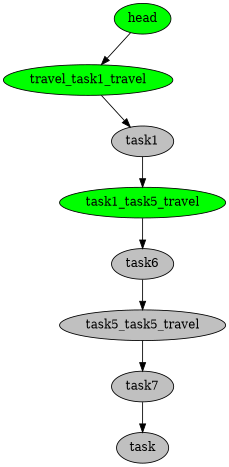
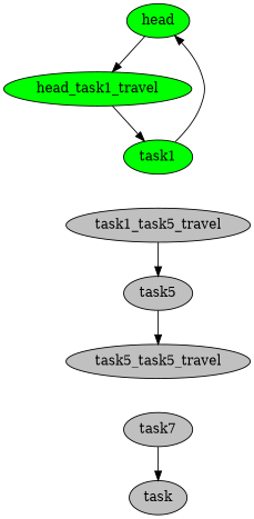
  digraph {
    node [fillcolor=green fontcolor=black style=filled]
    edge [color=black]
    n1 [label=head]
-   n2 [label=travel_task1_travel]
-   n3 [fillcolor=gray label=task1]
-   n4 [label=task1_task5_travel]
-   n5 [fillcolor=gray label=task6]
+   n2 [label=head_task1_travel]
+   n3 [label=task1]
+   n4 [fillcolor=gray label=task1_task5_travel]
+   n5 [fillcolor=gray label=task5]
    n6 [fillcolor=gray label=task5_task5_travel]
    n7 [fillcolor=gray label=task7]
    n8 [fillcolor=gray label=task]
    n1 -> n2
    n2 -> n3
-   n3 -> n4
+   n3 -> n1
    n4 -> n5
    n5 -> n6
-   n6 -> n7
    n7 -> n8
  }
